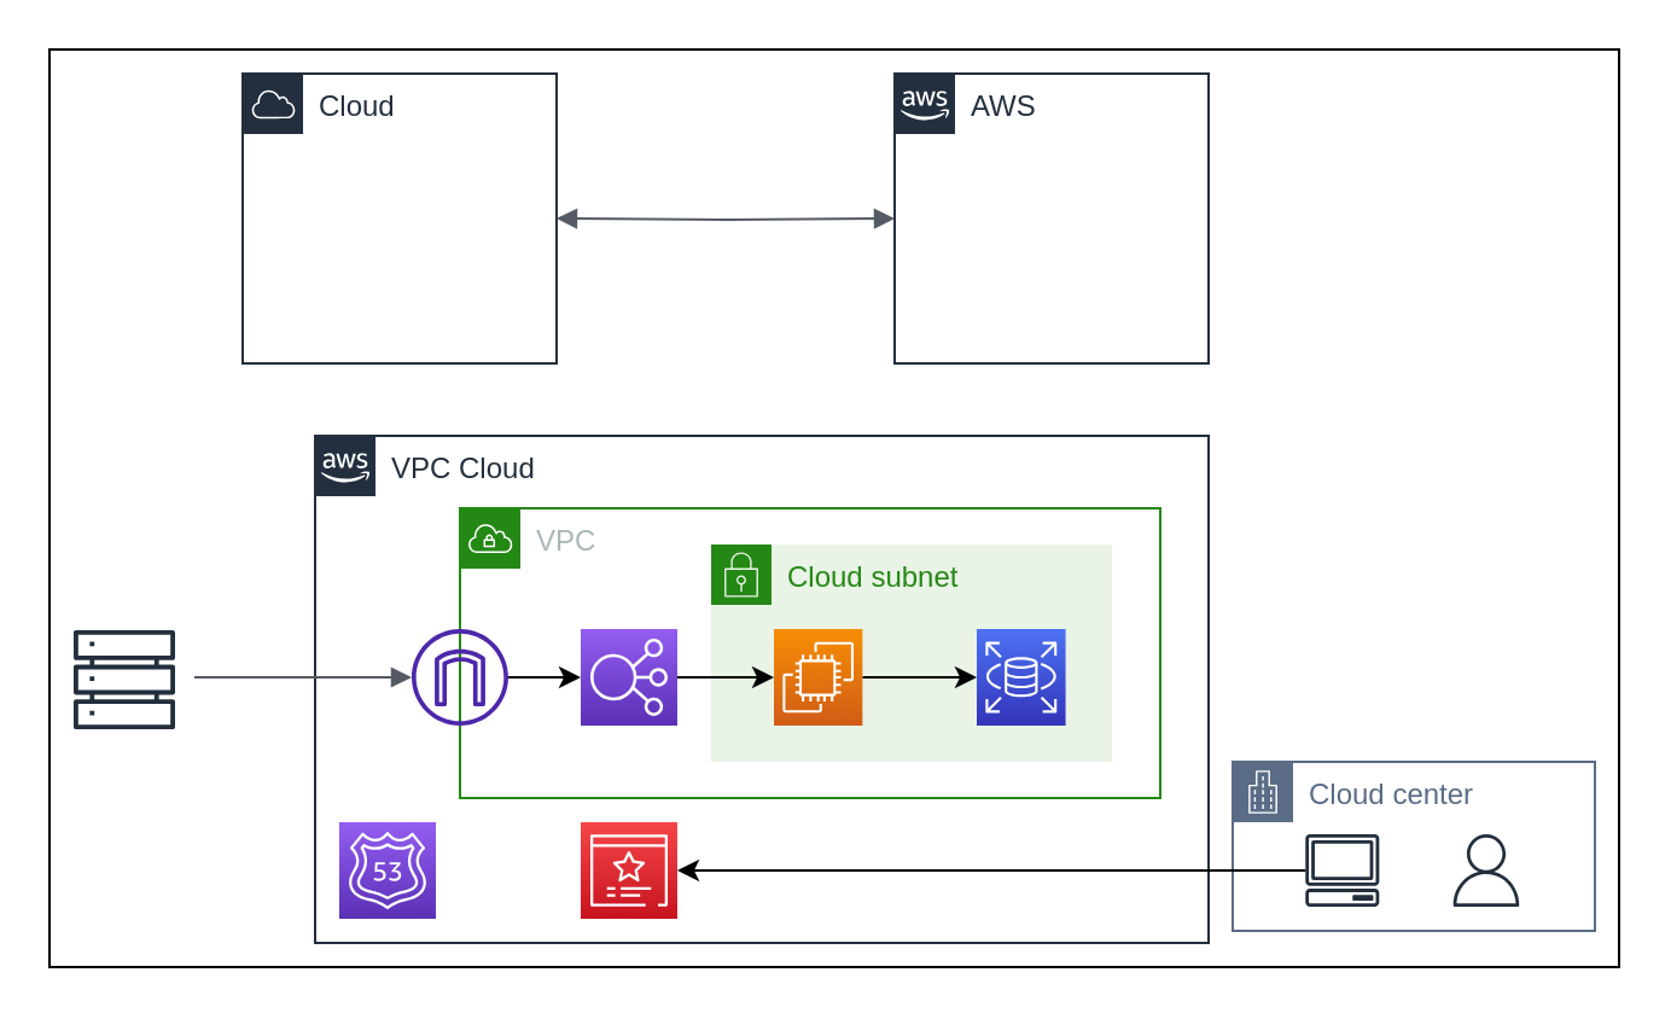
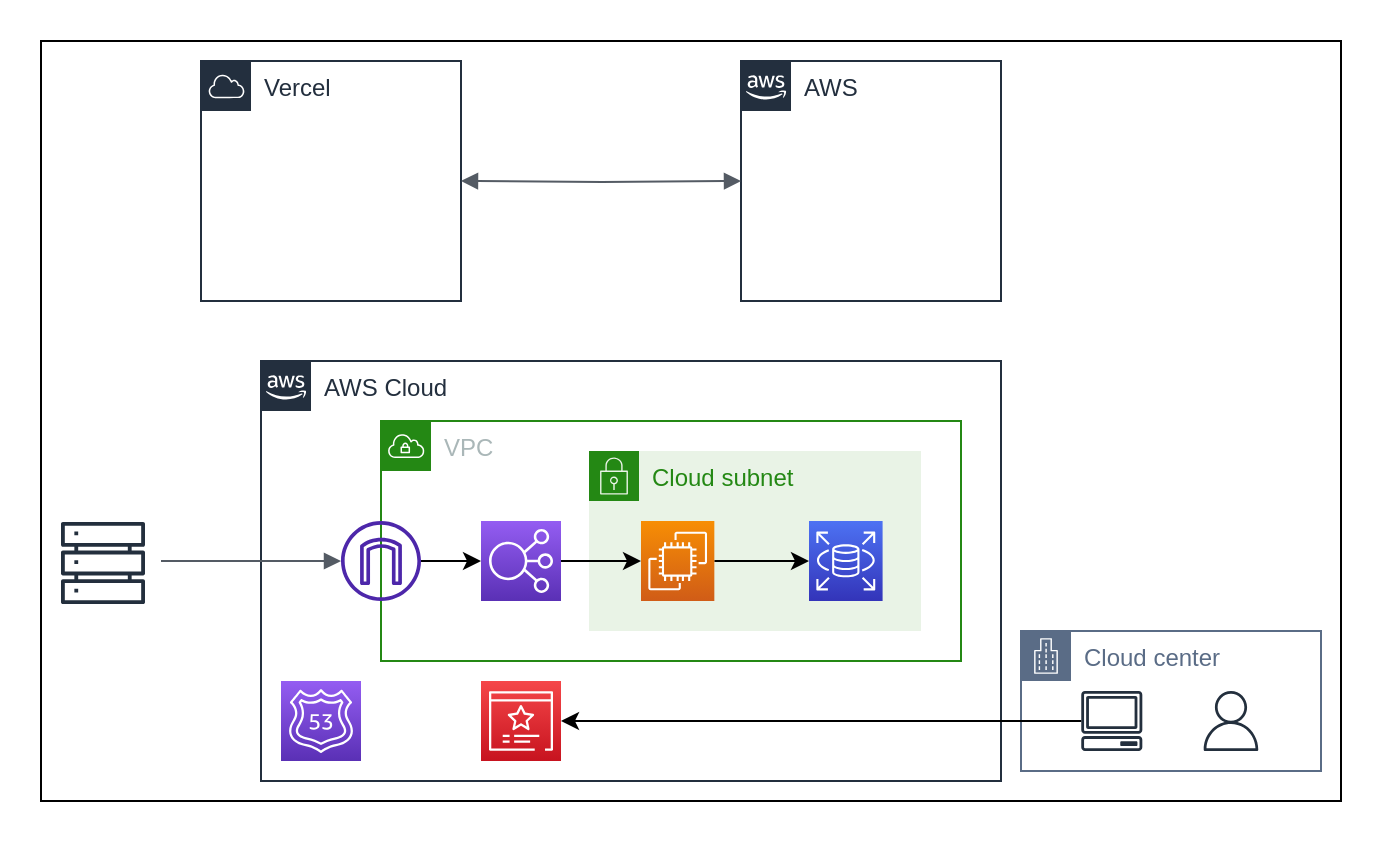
  <mxCell id="0" />
  <mxCell id="1" parent="0" />
  <mxCell id="2" value="" style="rounded=0;whiteSpace=wrap;html=1;" vertex="1" parent="1"><mxGeometry x="20" y="20" width="650" height="380" as="geometry" /></mxCell>
- <mxCell id="3" value="VPC Cloud" style="points=[[0,0],[0.25,0],[0.5,0],[0.75,0],[1,0],[1,0.25],[1,0.5],[1,0.75],[1,1],[0.75,1],[0.5,1],[0.25,1],[0,1],[0,0.75],[0,0.5],[0,0.25]];outlineConnect=0;gradientColor=none;html=1;whiteSpace=wrap;fontSize=12;fontStyle=0;container=1;pointerEvents=0;collapsible=0;recursiveResize=0;shape=mxgraph.aws4.group;grIcon=mxgraph.aws4.group_aws_cloud_alt;strokeColor=#232F3E;fillColor=none;verticalAlign=top;align=left;spacingLeft=30;fontColor=#232F3E;dashed=0;" vertex="1" parent="1"><mxGeometry x="130" y="180" width="370" height="210" as="geometry" /></mxCell>
+ <mxCell id="3" value="AWS Cloud" style="points=[[0,0],[0.25,0],[0.5,0],[0.75,0],[1,0],[1,0.25],[1,0.5],[1,0.75],[1,1],[0.75,1],[0.5,1],[0.25,1],[0,1],[0,0.75],[0,0.5],[0,0.25]];outlineConnect=0;gradientColor=none;html=1;whiteSpace=wrap;fontSize=12;fontStyle=0;container=1;pointerEvents=0;collapsible=0;recursiveResize=0;shape=mxgraph.aws4.group;grIcon=mxgraph.aws4.group_aws_cloud_alt;strokeColor=#232F3E;fillColor=none;verticalAlign=top;align=left;spacingLeft=30;fontColor=#232F3E;dashed=0;" vertex="1" parent="1"><mxGeometry x="130" y="180" width="370" height="210" as="geometry" /></mxCell>
  <mxCell id="4" value="VPC" style="points=[[0,0],[0.25,0],[0.5,0],[0.75,0],[1,0],[1,0.25],[1,0.5],[1,0.75],[1,1],[0.75,1],[0.5,1],[0.25,1],[0,1],[0,0.75],[0,0.5],[0,0.25]];outlineConnect=0;gradientColor=none;html=1;whiteSpace=wrap;fontSize=12;fontStyle=0;container=1;pointerEvents=0;collapsible=0;recursiveResize=0;shape=mxgraph.aws4.group;grIcon=mxgraph.aws4.group_vpc;strokeColor=#248814;fillColor=none;verticalAlign=top;align=left;spacingLeft=30;fontColor=#AAB7B8;dashed=0;" vertex="1" parent="3"><mxGeometry x="60" y="30" width="290" height="120" as="geometry" /></mxCell>
  <mxCell id="5" value="Cloud subnet" style="points=[[0,0],[0.25,0],[0.5,0],[0.75,0],[1,0],[1,0.25],[1,0.5],[1,0.75],[1,1],[0.75,1],[0.5,1],[0.25,1],[0,1],[0,0.75],[0,0.5],[0,0.25]];outlineConnect=0;gradientColor=none;html=1;whiteSpace=wrap;fontSize=12;fontStyle=0;container=1;pointerEvents=0;collapsible=0;recursiveResize=0;shape=mxgraph.aws4.group;grIcon=mxgraph.aws4.group_security_group;grStroke=0;strokeColor=#248814;fillColor=#E9F3E6;verticalAlign=top;align=left;spacingLeft=30;fontColor=#248814;dashed=0;" vertex="1" parent="4"><mxGeometry x="104" y="15" width="166" height="90" as="geometry" /></mxCell>
  <mxCell id="6" value="" style="edgeStyle=orthogonalEdgeStyle;rounded=0;orthogonalLoop=1;jettySize=auto;html=1;" edge="1" parent="5" source="7" target="8"><mxGeometry relative="1" as="geometry" /></mxCell>
  <mxCell id="7" value="" style="sketch=0;points=[[0,0,0],[0.25,0,0],[0.5,0,0],[0.75,0,0],[1,0,0],[0,1,0],[0.25,1,0],[0.5,1,0],[0.75,1,0],[1,1,0],[0,0.25,0],[0,0.5,0],[0,0.75,0],[1,0.25,0],[1,0.5,0],[1,0.75,0]];outlineConnect=0;fontColor=#232F3E;gradientColor=#F78E04;gradientDirection=north;fillColor=#D05C17;strokeColor=#ffffff;dashed=0;verticalLabelPosition=bottom;verticalAlign=top;align=center;html=1;fontSize=12;fontStyle=0;aspect=fixed;shape=mxgraph.aws4.resourceIcon;resIcon=mxgraph.aws4.ec2;" vertex="1" parent="5"><mxGeometry x="26" y="35" width="36.67" height="40" as="geometry" /></mxCell>
  <mxCell id="8" value="" style="sketch=0;points=[[0,0,0],[0.25,0,0],[0.5,0,0],[0.75,0,0],[1,0,0],[0,1,0],[0.25,1,0],[0.5,1,0],[0.75,1,0],[1,1,0],[0,0.25,0],[0,0.5,0],[0,0.75,0],[1,0.25,0],[1,0.5,0],[1,0.75,0]];outlineConnect=0;fontColor=#232F3E;gradientColor=#4D72F3;gradientDirection=north;fillColor=#3334B9;strokeColor=#ffffff;dashed=0;verticalLabelPosition=bottom;verticalAlign=top;align=center;html=1;fontSize=12;fontStyle=0;aspect=fixed;shape=mxgraph.aws4.resourceIcon;resIcon=mxgraph.aws4.rds;" vertex="1" parent="5"><mxGeometry x="110.0" y="35" width="36.8" height="40" as="geometry" /></mxCell>
  <mxCell id="9" value="" style="edgeStyle=orthogonalEdgeStyle;rounded=0;orthogonalLoop=1;jettySize=auto;html=1;" edge="1" parent="4" source="10" target="12"><mxGeometry relative="1" as="geometry" /></mxCell>
  <mxCell id="10" value="" style="sketch=0;outlineConnect=0;fontColor=#232F3E;gradientColor=none;fillColor=#4D27AA;strokeColor=none;dashed=0;verticalLabelPosition=bottom;verticalAlign=top;align=center;html=1;fontSize=12;fontStyle=0;aspect=fixed;pointerEvents=1;shape=mxgraph.aws4.internet_gateway;shadow=0;" vertex="1" parent="4"><mxGeometry x="-20" y="50" width="40" height="40" as="geometry" /></mxCell>
  <mxCell id="11" value="" style="edgeStyle=orthogonalEdgeStyle;rounded=0;orthogonalLoop=1;jettySize=auto;html=1;" edge="1" parent="4" source="12" target="7"><mxGeometry relative="1" as="geometry" /></mxCell>
  <mxCell id="12" value="" style="sketch=0;points=[[0,0,0],[0.25,0,0],[0.5,0,0],[0.75,0,0],[1,0,0],[0,1,0],[0.25,1,0],[0.5,1,0],[0.75,1,0],[1,1,0],[0,0.25,0],[0,0.5,0],[0,0.75,0],[1,0.25,0],[1,0.5,0],[1,0.75,0]];outlineConnect=0;fontColor=#232F3E;gradientColor=#945DF2;gradientDirection=north;fillColor=#5A30B5;strokeColor=#ffffff;dashed=0;verticalLabelPosition=bottom;verticalAlign=top;align=center;html=1;fontSize=12;fontStyle=0;aspect=fixed;shape=mxgraph.aws4.resourceIcon;resIcon=mxgraph.aws4.elastic_load_balancing;" vertex="1" parent="4"><mxGeometry x="50" y="50" width="40" height="40" as="geometry" /></mxCell>
  <mxCell id="13" value="" style="sketch=0;points=[[0,0,0],[0.25,0,0],[0.5,0,0],[0.75,0,0],[1,0,0],[0,1,0],[0.25,1,0],[0.5,1,0],[0.75,1,0],[1,1,0],[0,0.25,0],[0,0.5,0],[0,0.75,0],[1,0.25,0],[1,0.5,0],[1,0.75,0]];outlineConnect=0;fontColor=#232F3E;gradientColor=#945DF2;gradientDirection=north;fillColor=#5A30B5;strokeColor=#ffffff;dashed=0;verticalLabelPosition=bottom;verticalAlign=top;align=center;html=1;fontSize=12;fontStyle=0;aspect=fixed;shape=mxgraph.aws4.resourceIcon;resIcon=mxgraph.aws4.route_53;" vertex="1" parent="3"><mxGeometry x="10" y="160" width="40" height="40" as="geometry" /></mxCell>
  <mxCell id="14" value="" style="sketch=0;points=[[0,0,0],[0.25,0,0],[0.5,0,0],[0.75,0,0],[1,0,0],[0,1,0],[0.25,1,0],[0.5,1,0],[0.75,1,0],[1,1,0],[0,0.25,0],[0,0.5,0],[0,0.75,0],[1,0.25,0],[1,0.5,0],[1,0.75,0]];outlineConnect=0;fontColor=#232F3E;gradientColor=#F54749;gradientDirection=north;fillColor=#C7131F;strokeColor=#ffffff;dashed=0;verticalLabelPosition=bottom;verticalAlign=top;align=center;html=1;fontSize=12;fontStyle=0;aspect=fixed;shape=mxgraph.aws4.resourceIcon;resIcon=mxgraph.aws4.certificate_manager_3;" vertex="1" parent="3"><mxGeometry x="110" y="160" width="40" height="40" as="geometry" /></mxCell>
  <mxCell id="15" value="Cloud center" style="points=[[0,0],[0.25,0],[0.5,0],[0.75,0],[1,0],[1,0.25],[1,0.5],[1,0.75],[1,1],[0.75,1],[0.5,1],[0.25,1],[0,1],[0,0.75],[0,0.5],[0,0.25]];outlineConnect=0;gradientColor=none;html=1;whiteSpace=wrap;fontSize=12;fontStyle=0;container=1;pointerEvents=0;collapsible=0;recursiveResize=0;shape=mxgraph.aws4.group;grIcon=mxgraph.aws4.group_corporate_data_center;strokeColor=#5A6C86;fillColor=none;verticalAlign=top;align=left;spacingLeft=30;fontColor=#5A6C86;dashed=0;" vertex="1" parent="1"><mxGeometry x="510" y="315" width="150" height="70" as="geometry" /></mxCell>
  <mxCell id="16" value="" style="sketch=0;outlineConnect=0;fontColor=#232F3E;gradientColor=none;fillColor=#232F3D;strokeColor=none;dashed=0;verticalLabelPosition=bottom;verticalAlign=top;align=center;html=1;fontSize=12;fontStyle=0;aspect=fixed;pointerEvents=1;shape=mxgraph.aws4.client;" vertex="1" parent="15"><mxGeometry x="30" y="30" width="30.79" height="30" as="geometry" /></mxCell>
  <mxCell id="17" value="" style="sketch=0;outlineConnect=0;fontColor=#232F3E;gradientColor=none;fillColor=#232F3D;strokeColor=none;dashed=0;verticalLabelPosition=bottom;verticalAlign=top;align=center;html=1;fontSize=12;fontStyle=0;aspect=fixed;pointerEvents=1;shape=mxgraph.aws4.user;" vertex="1" parent="15"><mxGeometry x="90" y="30" width="30" height="30" as="geometry" /></mxCell>
  <mxCell id="18" value="" style="sketch=0;outlineConnect=0;fontColor=#232F3E;gradientColor=none;fillColor=#232F3D;strokeColor=none;dashed=0;verticalLabelPosition=bottom;verticalAlign=top;align=center;html=1;fontSize=12;fontStyle=0;aspect=fixed;pointerEvents=1;shape=mxgraph.aws4.servers;" vertex="1" parent="1"><mxGeometry x="30" y="260" width="42" height="42" as="geometry" /></mxCell>
  <mxCell id="19" value="" style="edgeStyle=orthogonalEdgeStyle;html=1;endArrow=block;elbow=vertical;startArrow=none;endFill=1;strokeColor=#545B64;rounded=0;" edge="1" parent="1"><mxGeometry width="100" relative="1" as="geometry"><mxPoint x="80" y="280" as="sourcePoint" /><mxPoint x="170" y="280" as="targetPoint" /></mxGeometry></mxCell>
  <mxCell id="20" value="AWS" style="points=[[0,0],[0.25,0],[0.5,0],[0.75,0],[1,0],[1,0.25],[1,0.5],[1,0.75],[1,1],[0.75,1],[0.5,1],[0.25,1],[0,1],[0,0.75],[0,0.5],[0,0.25]];outlineConnect=0;gradientColor=none;html=1;whiteSpace=wrap;fontSize=12;fontStyle=0;container=1;pointerEvents=0;collapsible=0;recursiveResize=0;shape=mxgraph.aws4.group;grIcon=mxgraph.aws4.group_aws_cloud_alt;strokeColor=#232F3E;fillColor=none;verticalAlign=top;align=left;spacingLeft=30;fontColor=#232F3E;dashed=0;" vertex="1" parent="1"><mxGeometry x="370" y="30" width="130" height="120" as="geometry" /></mxCell>
  <mxCell id="21" value="" style="shape=image;html=1;verticalAlign=top;verticalLabelPosition=bottom;labelBackgroundColor=#ffffff;imageAspect=0;aspect=fixed;image=https://cdn2.iconfinder.com/data/icons/boxicons-logos/24/bxl-django-128.png" vertex="1" parent="20"><mxGeometry x="32" y="30" width="66" height="66" as="geometry" /></mxCell>
  <mxCell id="22" value="" style="shape=image;verticalLabelPosition=bottom;labelBackgroundColor=default;verticalAlign=top;aspect=fixed;imageAspect=0;image=https://cdn.icon-icons.com/icons2/2699/PNG/512/graphql_logo_icon_171045.png;" vertex="1" parent="20"><mxGeometry x="5" y="70" width="120" height="60" as="geometry" /></mxCell>
  <mxCell id="23" style="edgeStyle=orthogonalEdgeStyle;rounded=0;orthogonalLoop=1;jettySize=auto;html=1;exitX=0.5;exitY=1;exitDx=0;exitDy=0;" edge="1" parent="1" source="20" target="20"><mxGeometry relative="1" as="geometry" /></mxCell>
- <mxCell id="24" value="Cloud" style="points=[[0,0],[0.25,0],[0.5,0],[0.75,0],[1,0],[1,0.25],[1,0.5],[1,0.75],[1,1],[0.75,1],[0.5,1],[0.25,1],[0,1],[0,0.75],[0,0.5],[0,0.25]];outlineConnect=0;gradientColor=none;html=1;whiteSpace=wrap;fontSize=12;fontStyle=0;container=1;pointerEvents=0;collapsible=0;recursiveResize=0;shape=mxgraph.aws4.group;grIcon=mxgraph.aws4.group_aws_cloud;strokeColor=#232F3E;fillColor=none;verticalAlign=top;align=left;spacingLeft=30;fontColor=#232F3E;dashed=0;" vertex="1" parent="1"><mxGeometry x="100" y="30" width="130" height="120" as="geometry" /></mxCell>
+ <mxCell id="24" value="Vercel" style="points=[[0,0],[0.25,0],[0.5,0],[0.75,0],[1,0],[1,0.25],[1,0.5],[1,0.75],[1,1],[0.75,1],[0.5,1],[0.25,1],[0,1],[0,0.75],[0,0.5],[0,0.25]];outlineConnect=0;gradientColor=none;html=1;whiteSpace=wrap;fontSize=12;fontStyle=0;container=1;pointerEvents=0;collapsible=0;recursiveResize=0;shape=mxgraph.aws4.group;grIcon=mxgraph.aws4.group_aws_cloud;strokeColor=#232F3E;fillColor=none;verticalAlign=top;align=left;spacingLeft=30;fontColor=#232F3E;dashed=0;" vertex="1" parent="1"><mxGeometry x="100" y="30" width="130" height="120" as="geometry" /></mxCell>
  <mxCell id="25" value="" style="shape=image;verticalLabelPosition=bottom;labelBackgroundColor=default;verticalAlign=top;aspect=fixed;imageAspect=0;image=https://cdn.icon-icons.com/icons2/2415/PNG/512/react_original_logo_icon_146374.png;" vertex="1" parent="24"><mxGeometry x="35" y="30" width="60" height="60" as="geometry" /></mxCell>
  <mxCell id="26" value="" style="shape=image;verticalLabelPosition=bottom;labelBackgroundColor=default;verticalAlign=top;aspect=fixed;imageAspect=0;image=https://images.ctfassets.net/683ogktz4b18/3xBePpYgMs4L0ysjQTIyHC/e78d38c8864ecdbb23dbc90a68871f23/apollo-graphql-1.svg;" vertex="1" parent="24"><mxGeometry x="2.5" y="77.5" width="125" height="45" as="geometry" /></mxCell>
  <mxCell id="27" value="" style="edgeStyle=orthogonalEdgeStyle;html=1;endArrow=block;elbow=vertical;startArrow=block;startFill=1;endFill=1;strokeColor=#545B64;rounded=0;entryX=0;entryY=0.5;entryDx=0;entryDy=0;" edge="1" parent="1" target="20"><mxGeometry width="100" relative="1" as="geometry"><mxPoint x="230" y="90" as="sourcePoint" /><mxPoint x="330" y="90" as="targetPoint" /></mxGeometry></mxCell>
  <mxCell id="28" style="edgeStyle=orthogonalEdgeStyle;rounded=0;orthogonalLoop=1;jettySize=auto;html=1;entryX=1;entryY=0.5;entryDx=0;entryDy=0;entryPerimeter=0;" edge="1" parent="1" source="16" target="14"><mxGeometry relative="1" as="geometry" /></mxCell>
